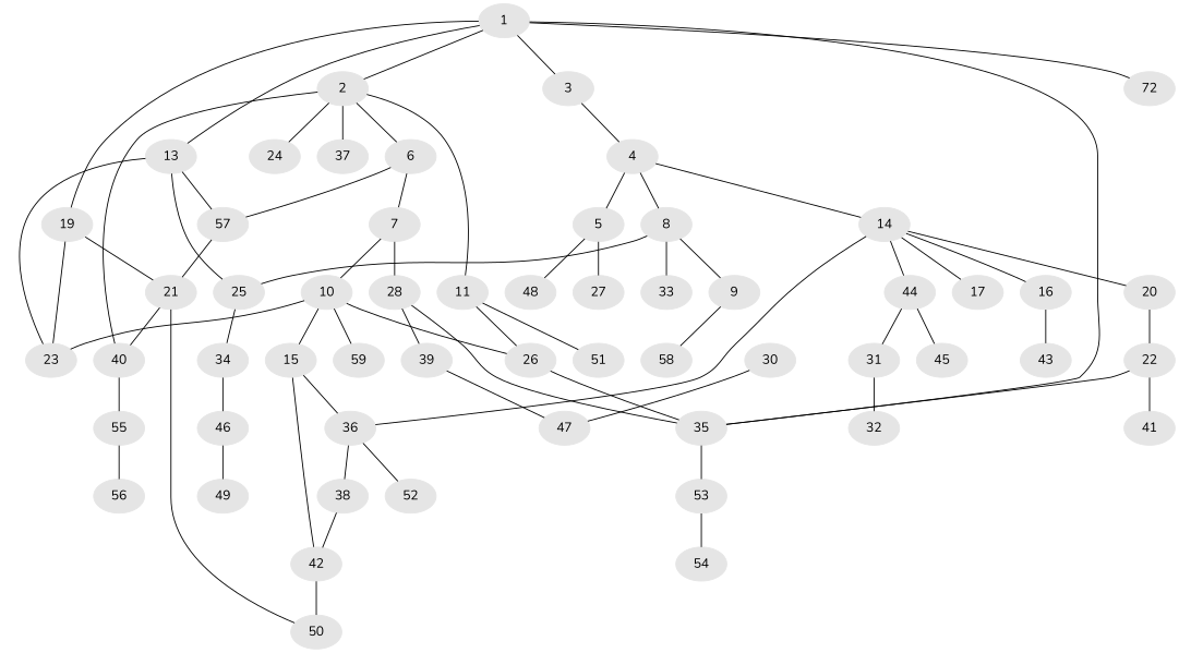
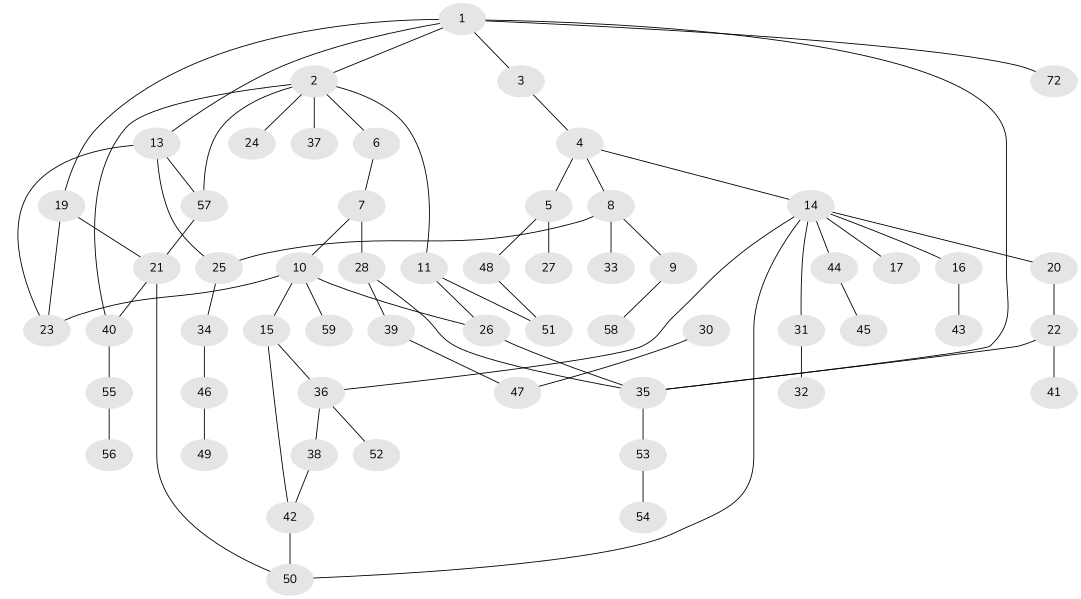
  graph {
    fontname=Nunito
    node [color=gray90 fontname=Nunito style=filled]
    edge [fontname=Nunito]
    1
    2
    3
    n4 [label=72]
    13
    19
    35
    6
    11
    24
    37
    40
    57
    4
    25
    23
    21
    53
    7
    26
    51
    55
    5
    8
    14
    27
    48
    9
    33
    16
    17
    20
    31
    36
    44
    50
    10
    28
    15
    59
    39
    58
    34
    42
    43
    22
    32
    38
    52
    45
    41
    46
    47
    30
    49
    54
    56
    1 -- 2
    1 -- 3
    1 -- n4
    1 -- 13
    1 -- 19
    1 -- 35
    2 -- 6
    2 -- 11
    2 -- 24
    2 -- 37
    2 -- 40
-   6 -- 57
+   2 -- 57
    3 -- 4
    13 -- 57
    13 -- 25
    13 -- 23
    19 -- 23
    19 -- 21
    35 -- 53
    6 -- 7
    11 -- 26
    11 -- 51
    40 -- 55
    57 -- 21
    4 -- 5
    4 -- 8
    4 -- 14
    25 -- 34
    21 -- 40
    21 -- 50
    53 -- 54
    7 -- 10
    7 -- 28
    26 -- 35
    55 -- 56
    5 -- 27
    5 -- 48
    8 -- 25
    8 -- 9
    8 -- 33
    14 -- 16
    14 -- 17
    14 -- 20
-   44 -- 31
+   14 -- 31
    14 -- 36
    14 -- 44
+   14 -- 50
+   48 -- 51
    9 -- 58
    16 -- 43
    20 -- 22
    31 -- 32
    36 -- 38
    36 -- 52
    44 -- 45
    10 -- 23
    10 -- 26
    10 -- 15
    10 -- 59
    28 -- 35
    28 -- 39
    15 -- 36
    15 -- 42
    39 -- 47
    34 -- 46
    42 -- 50
    22 -- 35
    22 -- 41
    38 -- 42
    46 -- 49
    30 -- 47
  }
